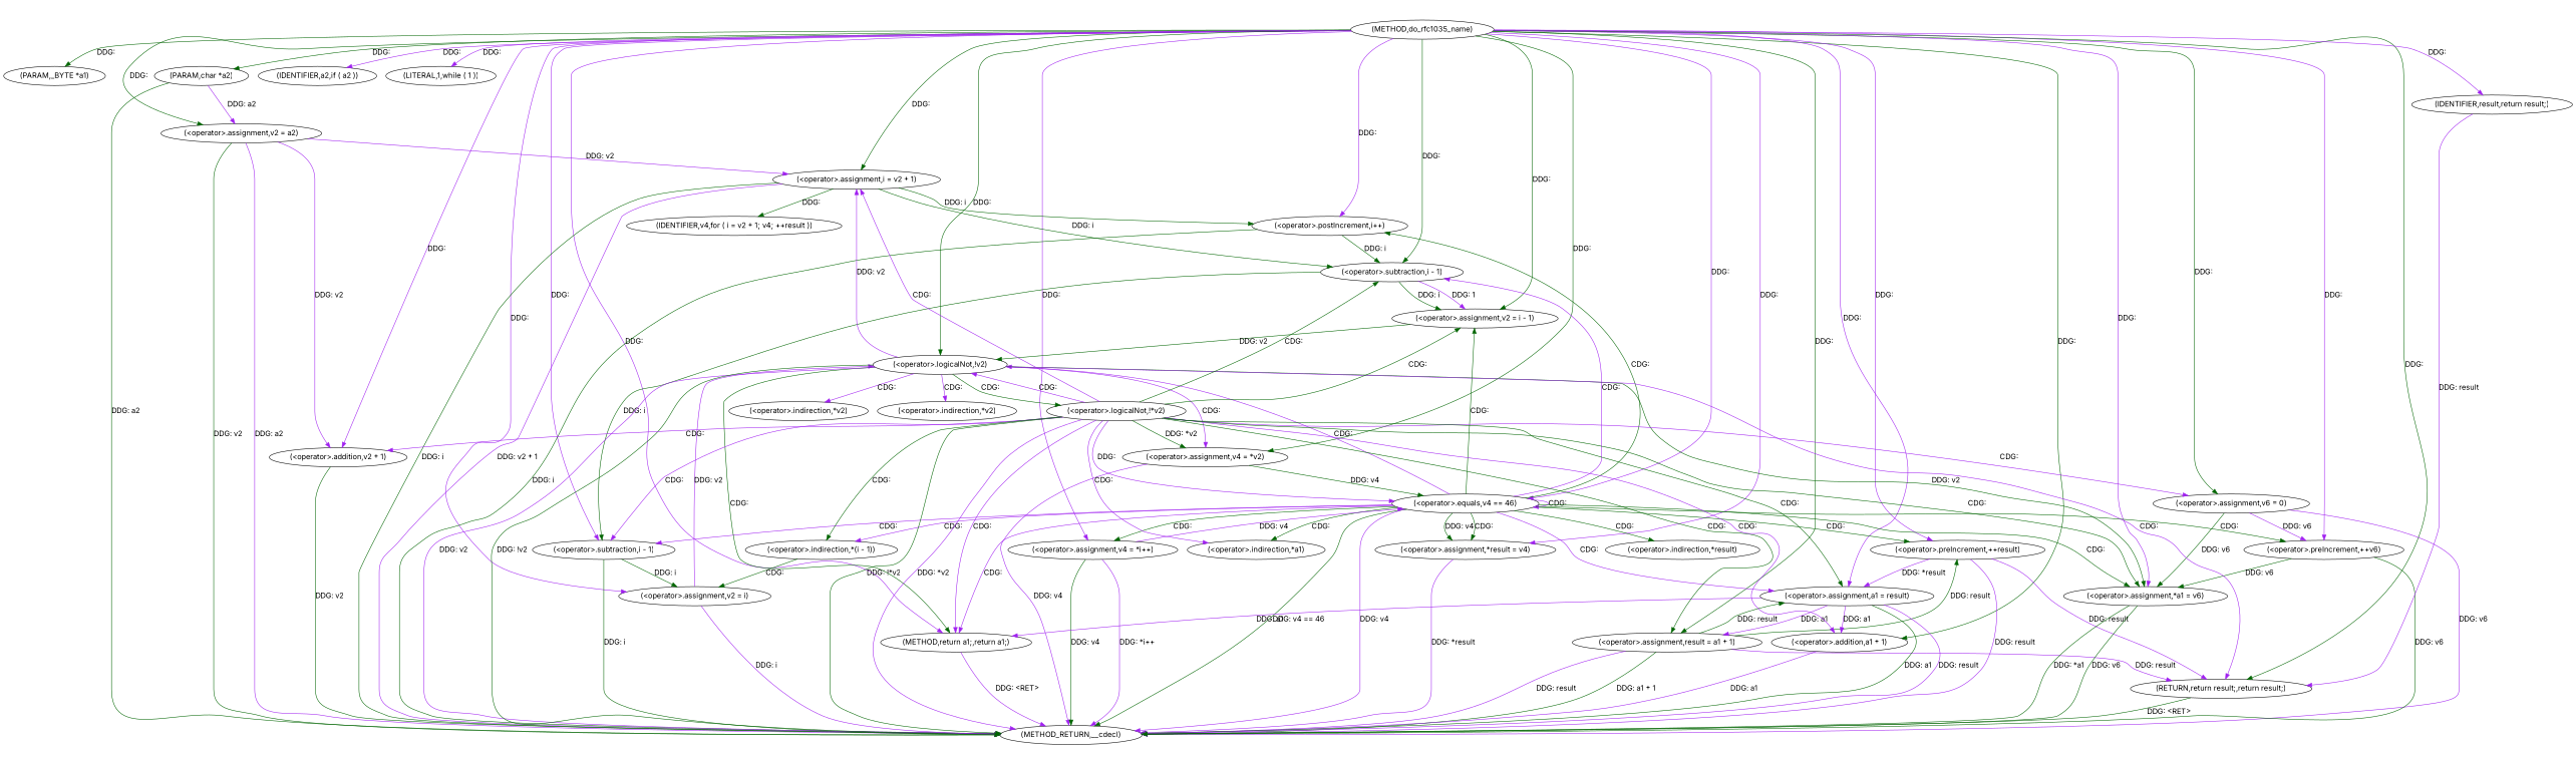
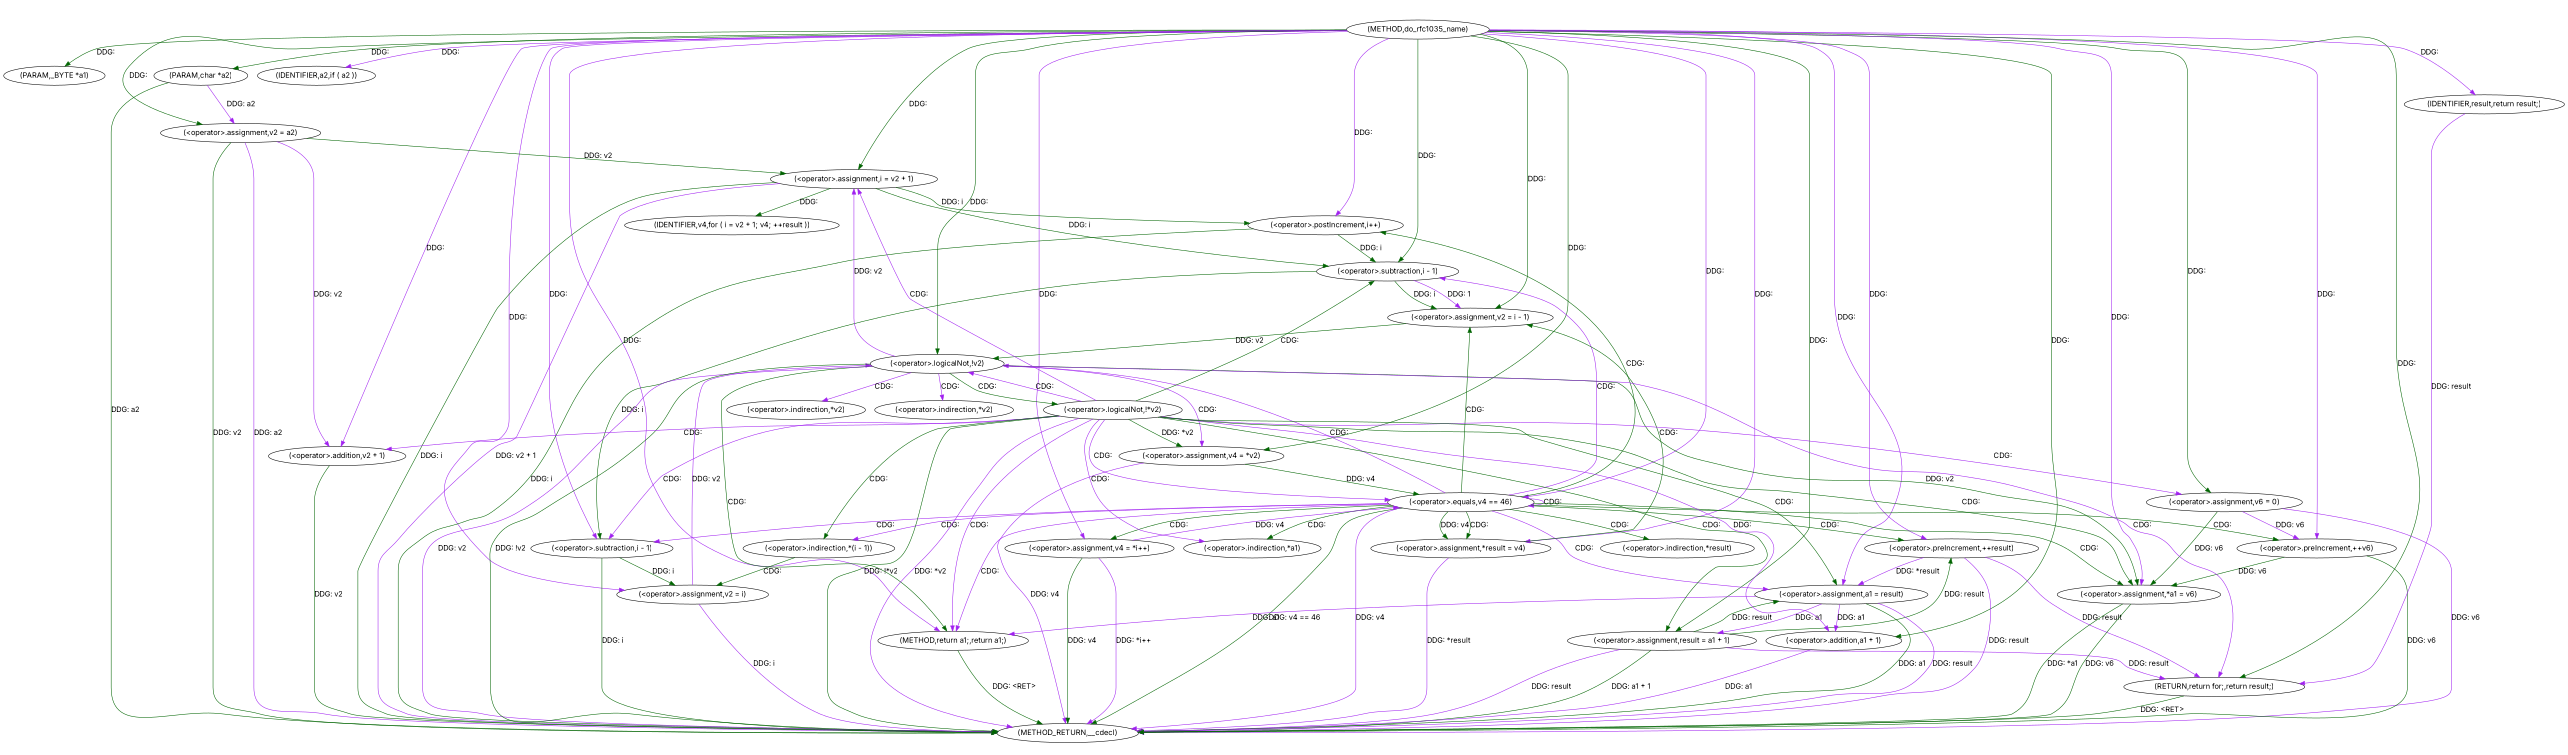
  digraph {
    fontname=Inter
    node [fontname=Inter]
    edge [color=darkgreen fontname=Inter]
    n1 [label="(METHOD,do_rfc1035_name)"]
    n2 [label="(PARAM,_BYTE *a1)"]
    n3 [label="(PARAM,char *a2)"]
    n4 [label="(<operator>.assignment,v2 = a2)"]
    n5 [label="(IDENTIFIER,a2,if ( a2 ))"]
-   n6 [label="(LITERAL,1,while ( 1 ))"]
    n7 [label="(<operator>.assignment,v4 = *v2)"]
    n8 [label="(<operator>.assignment,result = a1 + 1)"]
    n9 [label="(<operator>.addition,a1 + 1)"]
    n10 [label="(<operator>.assignment,v6 = 0)"]
    n11 [label="(<operator>.assignment,i = v2 + 1)"]
    n12 [label="(<operator>.addition,v2 + 1)"]
    n13 [label="(<operator>.preIncrement,++result)"]
    n14 [label="(<operator>.equals,v4 == 46)"]
    n15 [label="(<operator>.assignment,*result = v4)"]
    n16 [label="(<operator>.assignment,v4 = *i++)"]
    n17 [label="(<operator>.postIncrement,i++)"]
    n18 [label="(<operator>.preIncrement,++v6)"]
    n19 [label="(<operator>.assignment,*a1 = v6)"]
    n20 [label="(<operator>.assignment,v2 = i - 1)"]
    n21 [label="(<operator>.subtraction,i - 1)"]
    n22 [label="(<operator>.subtraction,i - 1)"]
    n23 [label="(<operator>.assignment,v2 = i)"]
    n24 [label="(<operator>.assignment,a1 = result)"]
    n25 [label="(<operator>.logicalNot,!v2)"]
-   n26 [label="(RETURN,return result;,return result;)"]
+   n26 [label="(RETURN,return for;,return result;)"]
    n27 [label="(IDENTIFIER,result,return result;)"]
    n28 [label="(METHOD,return a1;,return a1;)"]
    n29 [label="(METHOD_RETURN,__cdecl)"]
    n30 [label="(IDENTIFIER,v4,for ( i = v2 + 1; v4; ++result ))"]
    n31 [label="(<operator>.indirection,*a1)"]
    n32 [label="(<operator>.indirection,*(i - 1))"]
    n33 [label="(<operator>.indirection,*result)"]
    n34 [label="(<operator>.logicalNot,!*v2)"]
    n35 [label="(<operator>.indirection,*v2)"]
    n36 [label="(<operator>.indirection,*v2)"]
    n1 -> n2 [label="DDG: "]
    n1 -> n3 [label="DDG: "]
    n1 -> n4 [label="DDG: "]
    n1 -> n5 [color=purple label="DDG: "]
-   n1 -> n6 [color=purple label="DDG: "]
    n1 -> n7 [label="DDG: "]
    n1 -> n8 [label="DDG: "]
    n1 -> n9 [label="DDG: "]
    n1 -> n10 [label="DDG: "]
    n1 -> n11 [label="DDG: "]
    n1 -> n12 [color=purple label="DDG: "]
    n1 -> n13 [color=purple label="DDG: "]
    n1 -> n14 [color=purple label="DDG: "]
    n1 -> n15 [color=purple label="DDG: "]
    n1 -> n16 [color=purple label="DDG: "]
    n1 -> n17 [color=purple label="DDG: "]
    n1 -> n18 [color=purple label="DDG: "]
    n1 -> n19 [color=purple label="DDG: "]
    n1 -> n20 [label="DDG: "]
    n1 -> n21 [label="DDG: "]
    n1 -> n22 [color=purple label="DDG: "]
    n1 -> n23 [color=purple label="DDG: "]
    n1 -> n24 [color=purple label="DDG: "]
    n1 -> n25 [label="DDG: "]
    n1 -> n26 [label="DDG: "]
    n1 -> n27 [color=purple label="DDG: "]
    n1 -> n28 [color=purple label="DDG: "]
    n3 -> n4 [color=purple label="DDG: a2"]
    n3 -> n29 [label="DDG: a2"]
-   n4 -> n11 [color=purple label="DDG: v2"]
+   n4 -> n11 [label="DDG: v2"]
    n4 -> n12 [color=purple label="DDG: v2"]
    n4 -> n29 [color=purple label="DDG: a2"]
    n4 -> n29 [label="DDG: v2"]
    n7 -> n14 [label="DDG: v4"]
    n7 -> n29 [color=purple label="DDG: v4"]
    n8 -> n13 [label="DDG: result"]
    n8 -> n24 [label="DDG: result"]
    n8 -> n26 [color=purple label="DDG: result"]
    n8 -> n29 [color=purple label="DDG: result"]
    n8 -> n29 [label="DDG: a1 + 1"]
    n9 -> n29 [color=purple label="DDG: a1"]
    n10 -> n18 [color=purple label="DDG: v6"]
    n10 -> n19 [label="DDG: v6"]
    n10 -> n29 [color=purple label="DDG: v6"]
    n11 -> n17 [label="DDG: i"]
    n11 -> n21 [label="DDG: i"]
    n11 -> n29 [color=purple label="DDG: v2 + 1"]
    n11 -> n29 [label="DDG: i"]
    n11 -> n30 [label="DDG: "]
    n12 -> n29 [label="DDG: v2"]
    n13 -> n24 [color=purple label="DDG: *result"]
    n13 -> n26 [color=purple label="DDG: result"]
    n13 -> n29 [color=purple label="DDG: result"]
    n14 -> n13 [label="CDG: "]
    n14 -> n14 [color=purple label="CDG: "]
    n14 -> n15 [label="DDG: v4"]
    n14 -> n15 [label="CDG: "]
    n14 -> n16 [label="CDG: "]
    n14 -> n17 [label="CDG: "]
    n14 -> n18 [label="CDG: "]
    n14 -> n19 [label="CDG: "]
    n14 -> n20 [label="CDG: "]
    n14 -> n21 [color=purple label="CDG: "]
    n14 -> n22 [color=purple label="CDG: "]
    n14 -> n24 [color=purple label="CDG: "]
    n14 -> n25 [color=purple label="CDG: "]
    n14 -> n28 [color=purple label="CDG: "]
    n14 -> n29 [label="DDG: v4 == 46"]
    n14 -> n29 [color=purple label="DDG: v4"]
    n14 -> n31 [label="CDG: "]
    n14 -> n32 [color=purple label="CDG: "]
    n14 -> n33 [label="CDG: "]
    n15 -> n29 [color=purple label="DDG: *result"]
    n16 -> n14 [color=purple label="DDG: v4"]
    n16 -> n29 [label="DDG: v4"]
    n16 -> n29 [color=purple label="DDG: *i++"]
    n17 -> n21 [label="DDG: i"]
    n17 -> n29 [label="DDG: i"]
    n18 -> n19 [label="DDG: v6"]
    n18 -> n29 [label="DDG: v6"]
    n19 -> n29 [label="DDG: v6"]
    n19 -> n29 [label="DDG: *a1"]
    n20 -> n25 [label="DDG: v2"]
    n21 -> n20 [label="DDG: i"]
    n21 -> n20 [color=purple label="DDG: 1"]
    n21 -> n22 [label="DDG: i"]
    n22 -> n23 [label="DDG: i"]
    n22 -> n29 [label="DDG: i"]
    n23 -> n25 [color=purple label="DDG: v2"]
    n23 -> n29 [color=purple label="DDG: i"]
    n24 -> n8 [color=purple label="DDG: a1"]
    n24 -> n9 [color=purple label="DDG: a1"]
    n24 -> n28 [color=purple label="DDG: a1"]
    n24 -> n29 [label="DDG: a1"]
    n24 -> n29 [color=purple label="DDG: result"]
    n25 -> n7 [color=purple label="CDG: "]
    n25 -> n11 [color=purple label="DDG: v2"]
    n25 -> n19 [label="DDG: v2"]
    n25 -> n26 [color=purple label="CDG: "]
    n25 -> n28 [label="CDG: "]
    n25 -> n29 [color=purple label="DDG: v2"]
    n25 -> n29 [label="DDG: !v2"]
    n25 -> n34 [label="CDG: "]
    n25 -> n35 [color=purple label="CDG: "]
    n25 -> n36 [color=purple label="CDG: "]
    n26 -> n29 [label="DDG: <RET>"]
    n27 -> n26 [color=purple label="DDG: result"]
-   n28 -> n29 [color=purple label="DDG: <RET>"]
+   n28 -> n29 [label="DDG: <RET>"]
    n32 -> n23 [label="CDG: "]
    n34 -> n7 [label="DDG: *v2"]
    n34 -> n8 [label="CDG: "]
-   n34 -> n9 [color=purple label="CDG: "]
+   n34 -> n9 [color=purple label="DDG: "]
    n34 -> n10 [color=purple label="CDG: "]
    n34 -> n11 [color=purple label="CDG: "]
    n34 -> n12 [color=purple label="CDG: "]
-   n34 -> n14 [color=purple label="DDG: "]
+   n34 -> n14 [color=purple label="CDG: "]
    n34 -> n19 [label="CDG: "]
-   n34 -> n20 [label="CDG: "]
+   n15 -> n20 [label="CDG: "]
    n34 -> n21 [label="CDG: "]
    n34 -> n22 [color=purple label="CDG: "]
    n34 -> n24 [label="CDG: "]
    n34 -> n25 [color=purple label="CDG: "]
    n34 -> n28 [color=purple label="CDG: "]
    n34 -> n29 [label="DDG: !*v2"]
    n34 -> n29 [color=purple label="DDG: *v2"]
    n34 -> n31 [color=purple label="CDG: "]
    n34 -> n32 [label="CDG: "]
  }
